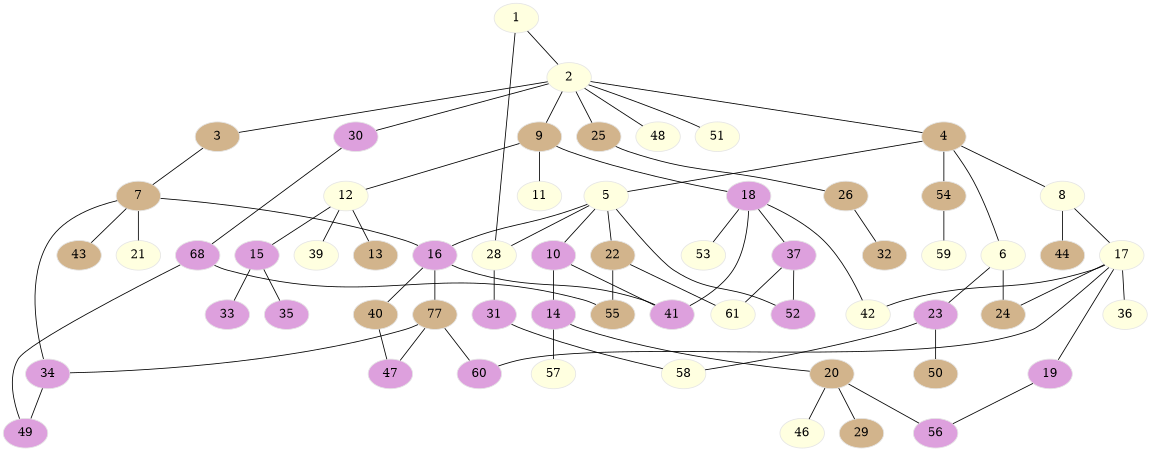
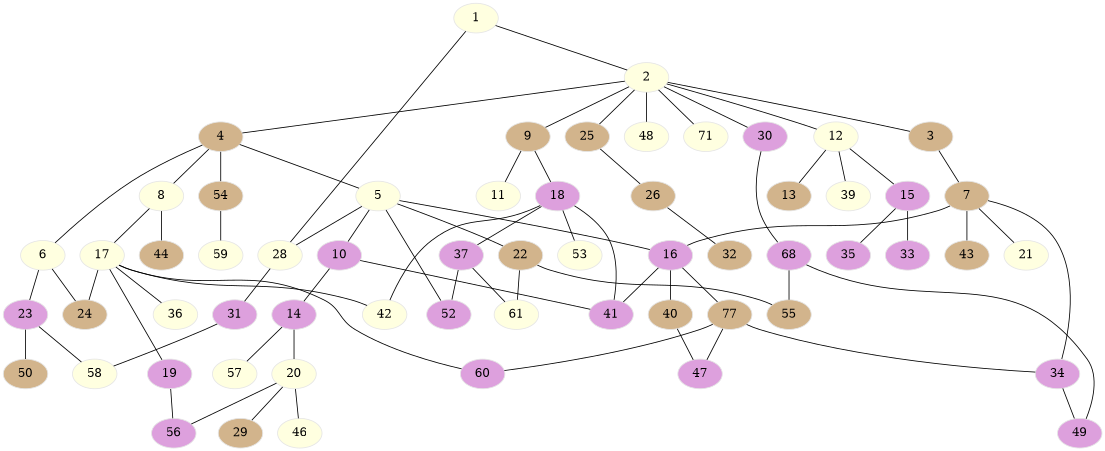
  graph {
    node [color=gray90 fillcolor=lightyellow style=filled]
    1
    2
    28
    3 [fillcolor=tan]
    4 [fillcolor=tan]
    9 [fillcolor=tan]
    25 [fillcolor=tan]
    30 [fillcolor=plum]
    48
-   51
+   51 [label=71]
    31 [fillcolor=plum]
    7 [fillcolor=tan]
    5
    6
    8
    54 [fillcolor=tan]
    11
    12
    18 [fillcolor=plum]
    26 [fillcolor=tan]
    n21 [fillcolor=plum label=68]
    16 [fillcolor=plum]
    21
    34 [fillcolor=plum]
    43 [fillcolor=tan]
    10 [fillcolor=plum]
    22 [fillcolor=tan]
    52 [fillcolor=plum]
    23 [fillcolor=plum]
    24 [fillcolor=tan]
    17
    44 [fillcolor=tan]
    59
    41 [fillcolor=plum]
    14 [fillcolor=plum]
    n36 [fillcolor=tan label=77]
    40 [fillcolor=tan]
    55 [fillcolor=tan]
    61
    50 [fillcolor=tan]
    58
    49 [fillcolor=plum]
    19 [fillcolor=plum]
    36
    42
    60 [fillcolor=plum]
    13 [fillcolor=tan]
    15 [fillcolor=plum]
    39
    37 [fillcolor=plum]
    53
-   20 [fillcolor=tan]
+   20
    57
    33 [fillcolor=plum]
    35 [fillcolor=plum]
    46
    56 [fillcolor=plum]
    29 [fillcolor=tan]
    47 [fillcolor=plum]
    32 [fillcolor=tan]
    1 -- 2
    1 -- 28
    2 -- 3
    2 -- 4
    2 -- 9
    2 -- 25
    2 -- 30
    2 -- 48
    2 -- 51
    28 -- 31
    3 -- 7
    4 -- 5
    4 -- 6
    4 -- 8
    4 -- 54
    9 -- 11
-   9 -- 12
+   2 -- 12
    9 -- 18
    25 -- 26
    30 -- n21
    31 -- 58
    7 -- 16
    7 -- 21
    7 -- 34
    7 -- 43
    5 -- 28
    5 -- 16
    5 -- 10
    5 -- 22
    5 -- 52
    6 -- 23
    6 -- 24
    8 -- 17
    8 -- 44
    54 -- 59
    12 -- 13
    12 -- 15
    12 -- 39
    18 -- 41
    18 -- 42
    18 -- 37
    18 -- 53
    26 -- 32
    n21 -- 55
    n21 -- 49
    16 -- 41
    16 -- n36
    16 -- 40
    34 -- 49
    10 -- 41
    10 -- 14
    22 -- 55
    22 -- 61
    23 -- 50
    23 -- 58
    17 -- 24
    17 -- 19
    17 -- 36
    17 -- 42
    17 -- 60
    14 -- 20
    14 -- 57
    n36 -- 34
    n36 -- 60
    n36 -- 47
    40 -- 47
    19 -- 56
    15 -- 33
    15 -- 35
    37 -- 52
    37 -- 61
    20 -- 46
    20 -- 56
    20 -- 29
  }
